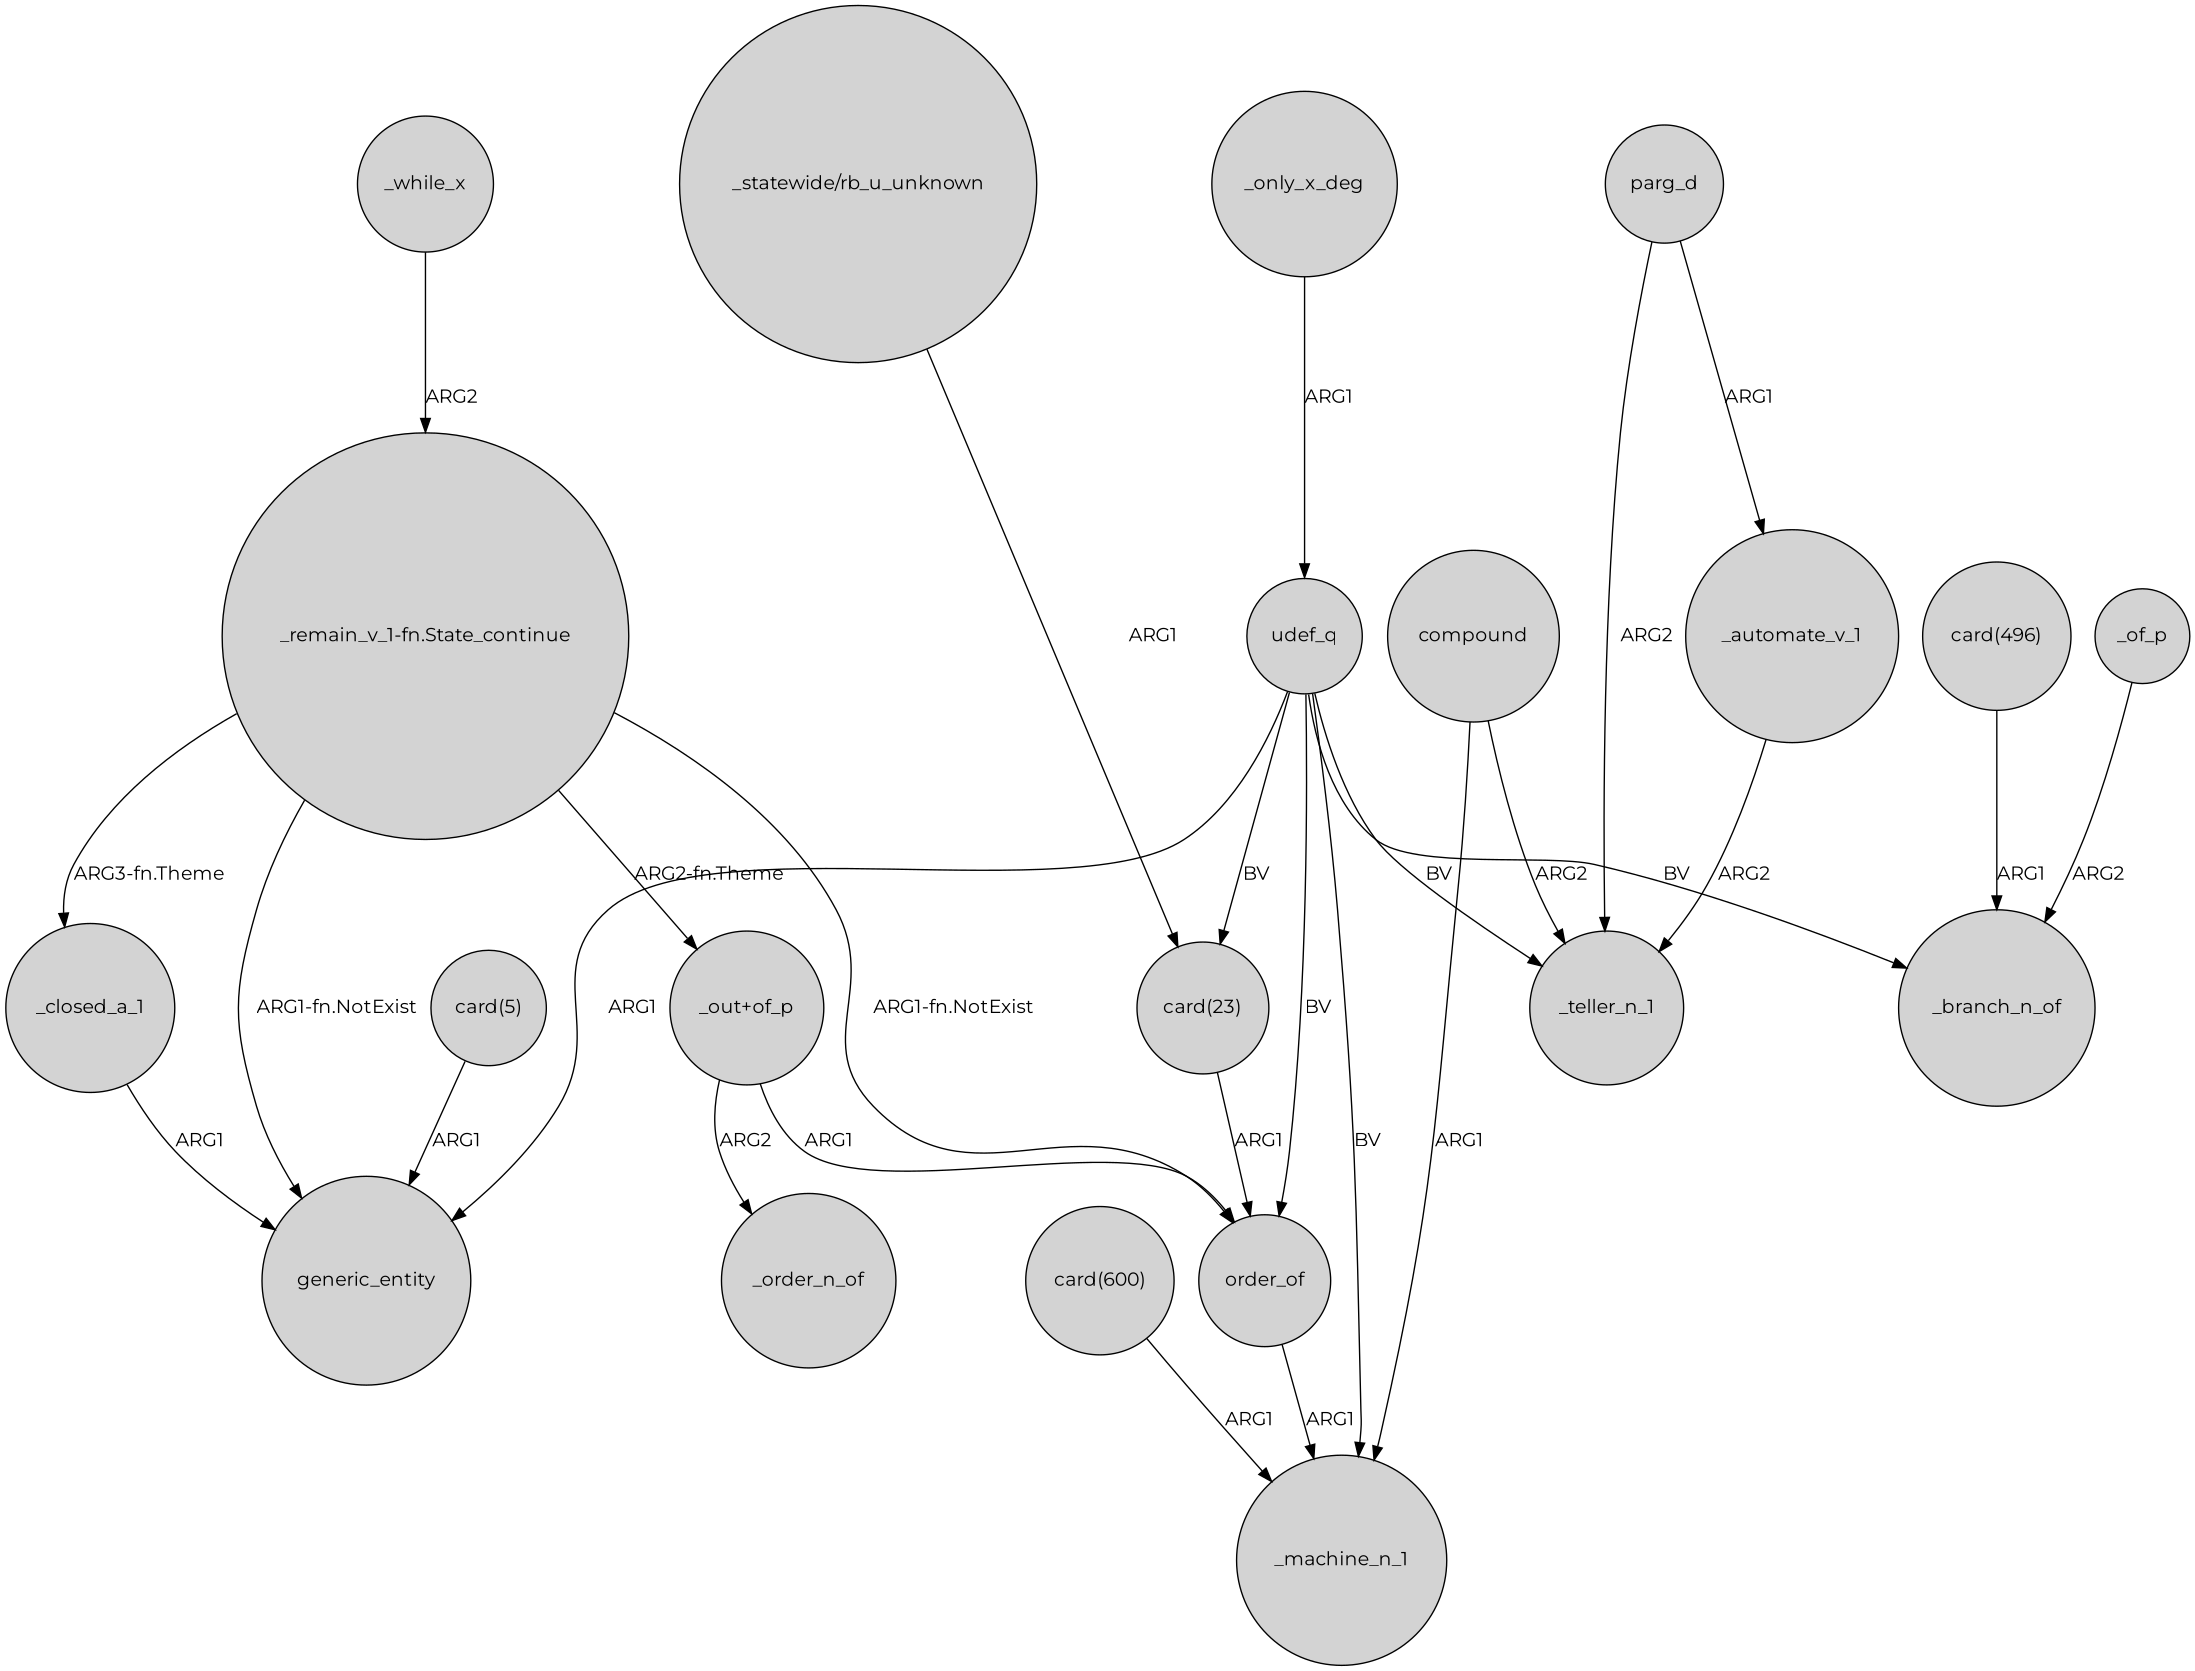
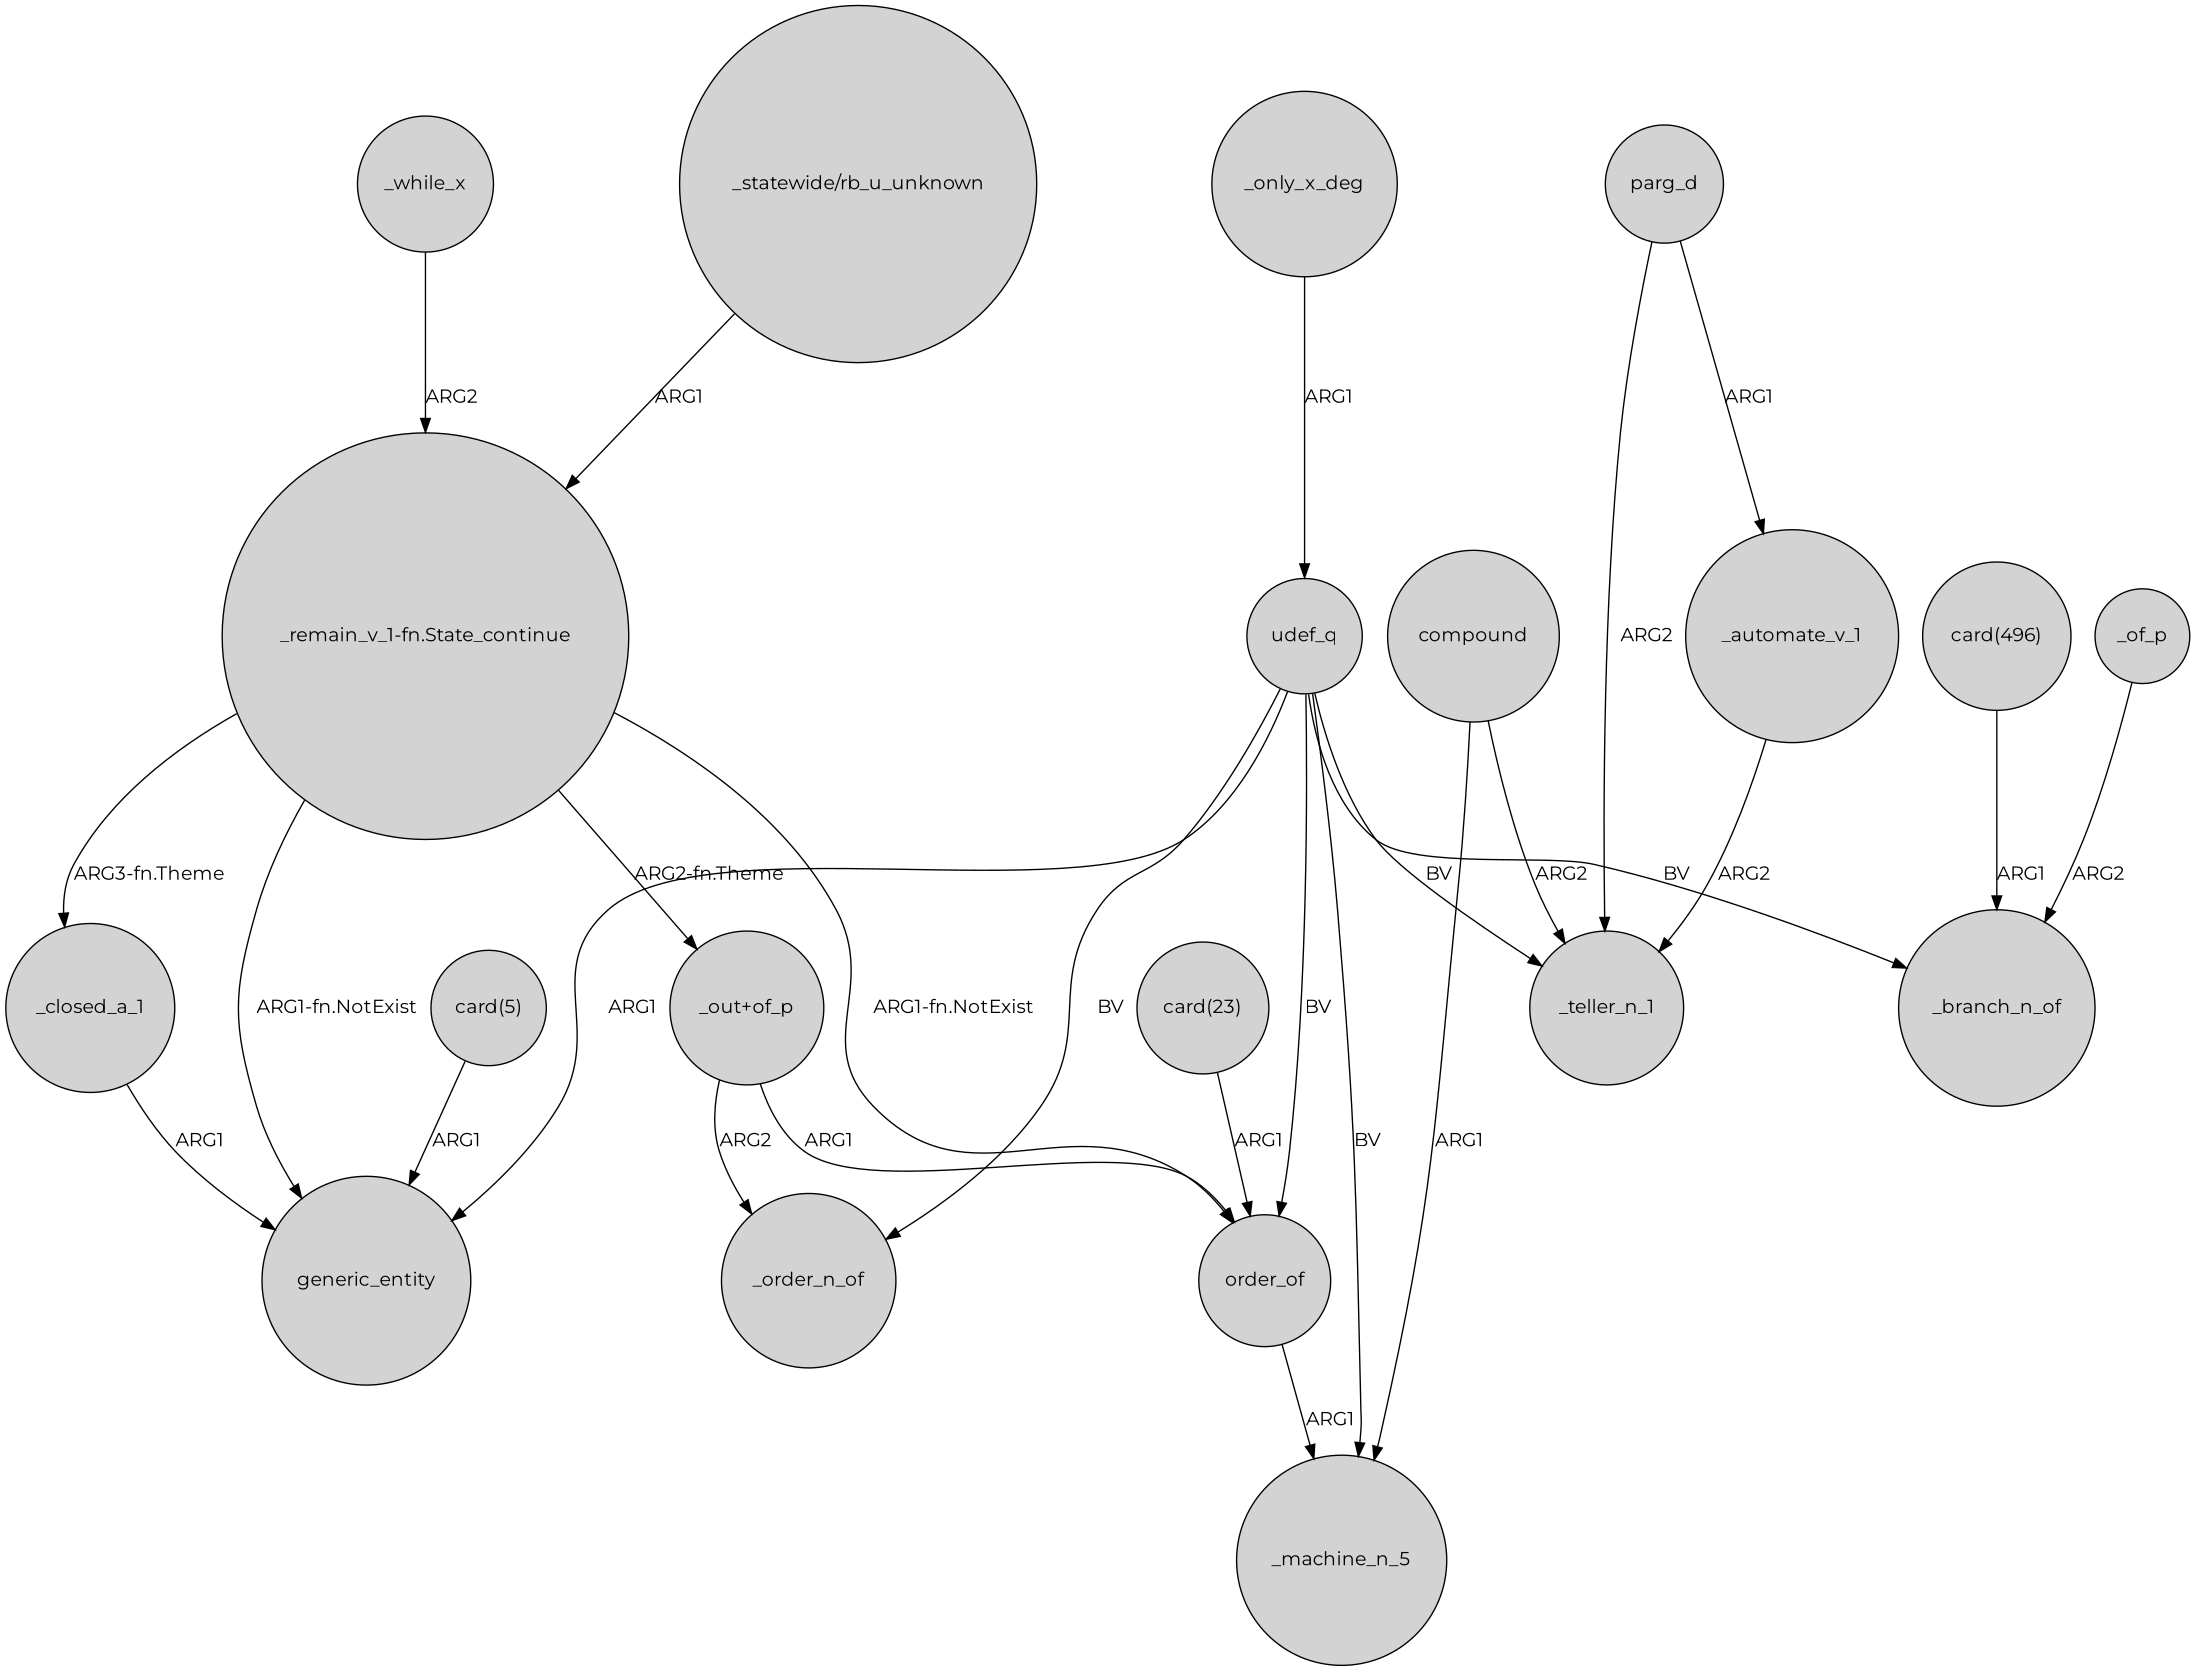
  digraph {
    fontname=Montserrat
    node [fontname=Montserrat shape=circle style=filled]
    edge [fontname=Montserrat]
    _only_x_deg
    udef_q
-   _machine_n_1
+   _machine_n_1 [label=_machine_n_5]
    n4 [label=order_of]
    generic_entity
    _branch_n_of
    _order_n_of
    _teller_n_1
    "_out+of_p"
    "_remain_v_1-fn.State_continue"
    _closed_a_1
    "card(23)"
    parg_d
    _automate_v_1
-   "card(600)"
    compound
    "card(5)"
    "card(496)"
    _of_p
    "_statewide/rb_u_unknown"
    _while_x
    _only_x_deg -> udef_q [label=ARG1]
    udef_q -> _machine_n_1 [label=BV]
    udef_q -> n4 [label=BV]
    udef_q -> generic_entity [label=ARG1]
    udef_q -> _branch_n_of [label=BV]
-   udef_q -> "card(23)" [label=BV]
+   udef_q -> _order_n_of [label=BV]
    udef_q -> _teller_n_1 [label=BV]
    n4 -> _machine_n_1 [label=ARG1]
    "_out+of_p" -> n4 [label=ARG1]
    "_out+of_p" -> _order_n_of [label=ARG2]
    "_remain_v_1-fn.State_continue" -> n4 [label="ARG1-fn.NotExist"]
    "_remain_v_1-fn.State_continue" -> generic_entity [label="ARG1-fn.NotExist"]
    "_remain_v_1-fn.State_continue" -> "_out+of_p" [label="ARG2-fn.Theme"]
    "_remain_v_1-fn.State_continue" -> _closed_a_1 [label="ARG3-fn.Theme"]
    _closed_a_1 -> generic_entity [label=ARG1]
    "card(23)" -> n4 [label=ARG1]
    parg_d -> _teller_n_1 [label=ARG2]
    parg_d -> _automate_v_1 [label=ARG1]
    _automate_v_1 -> _teller_n_1 [label=ARG2]
-   "card(600)" -> _machine_n_1 [label=ARG1]
    compound -> _machine_n_1 [label=ARG1]
    compound -> _teller_n_1 [label=ARG2]
    "card(5)" -> generic_entity [label=ARG1]
    "card(496)" -> _branch_n_of [label=ARG1]
    _of_p -> _branch_n_of [label=ARG2]
-   "_statewide/rb_u_unknown" -> "card(23)" [label=ARG1]
+   "_statewide/rb_u_unknown" -> "_remain_v_1-fn.State_continue" [label=ARG1]
    _while_x -> "_remain_v_1-fn.State_continue" [label=ARG2]
  }
